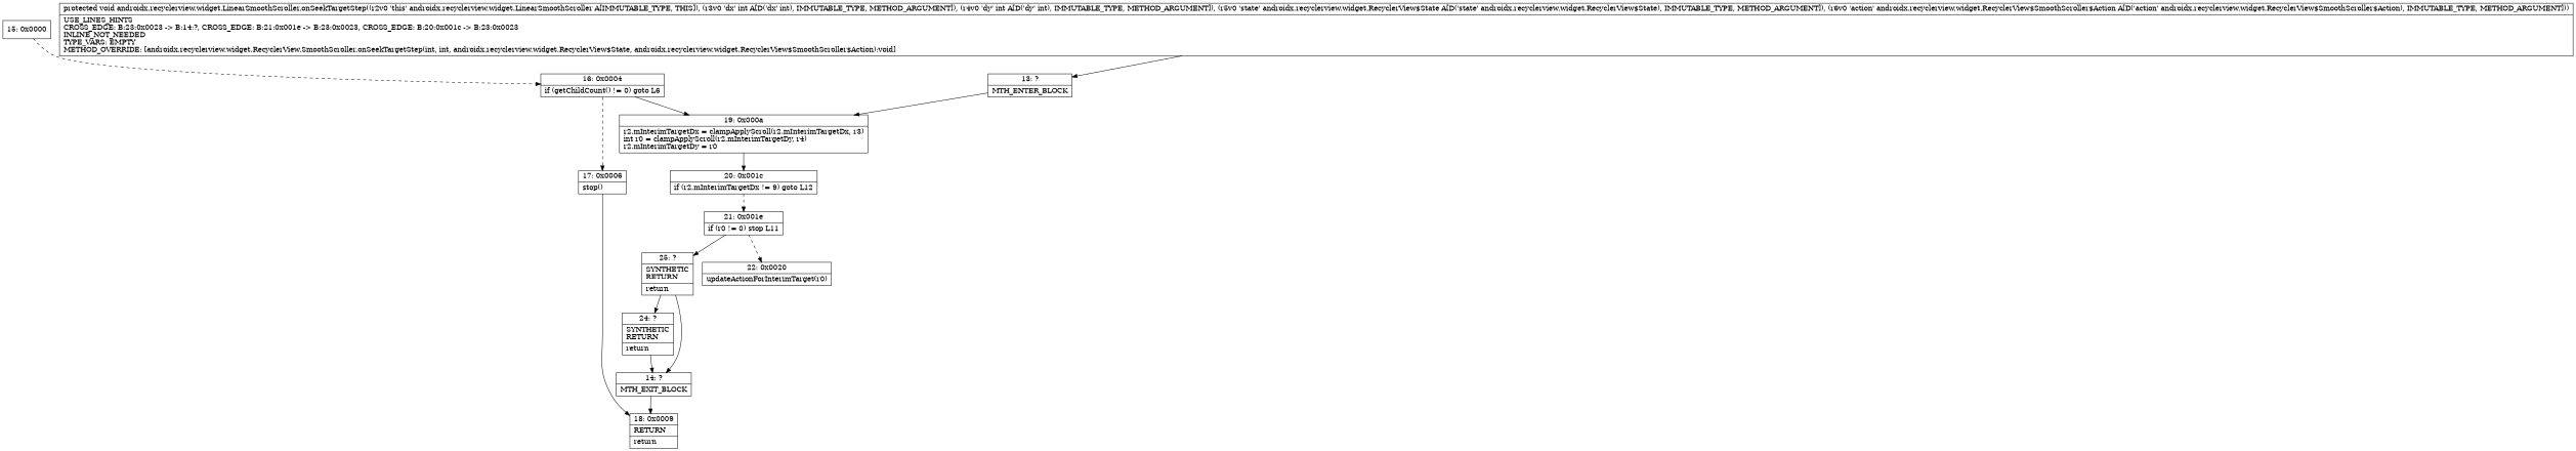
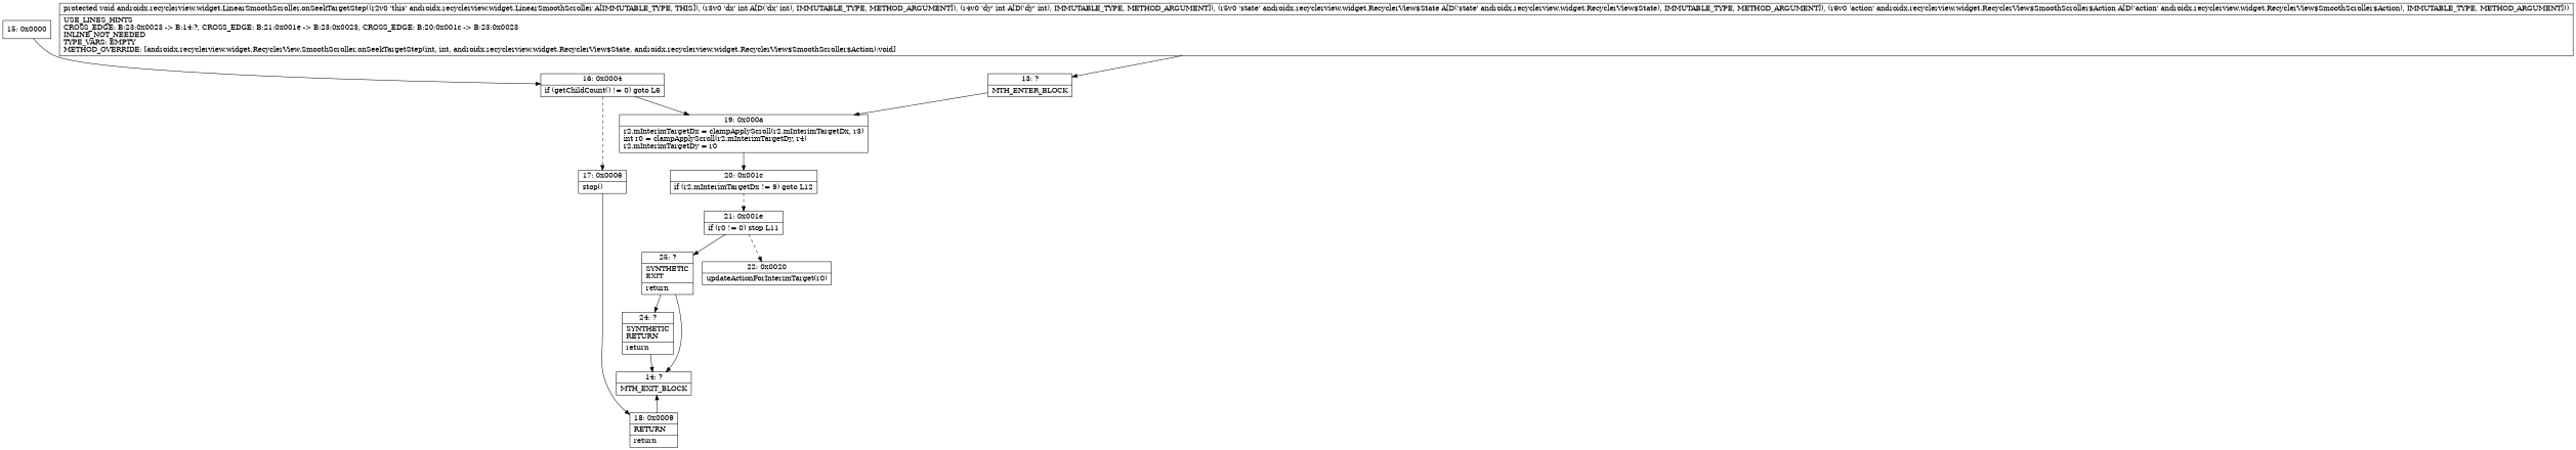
  digraph {
    node [shape=record]
    n1 [label="{13\:\ ?|MTH_ENTER_BLOCK\l}"]
    n2 [label="{19\:\ 0x000a|r2.mInterimTargetDx = clampApplyScroll(r2.mInterimTargetDx, r3)\lint r0 = clampApplyScroll(r2.mInterimTargetDy, r4)\lr2.mInterimTargetDy = r0\l}"]
    n3 [label="{15\:\ 0x0000}"]
    n4 [label="{16\:\ 0x0004|if (getChildCount() != 0) goto L6\l}"]
    n5 [label="{17\:\ 0x0006|stop()\l}"]
    n6 [label="{18\:\ 0x0009|RETURN\l|return\l}"]
    n7 [label="{20\:\ 0x001c|if (r2.mInterimTargetDx != 9) goto L12\l}"]
    n8 [label="{14\:\ ?|MTH_EXIT_BLOCK\l}"]
    n9 [label="{21\:\ 0x001e|if (r0 != 0) stop L11\l}"]
    n10 [label="{22\:\ 0x0020|updateActionForInterimTarget(r0)\l}"]
-   n11 [label="{25\:\ ?|SYNTHETIC\lRETURN\l|return\l}"]
+   n11 [label="{25\:\ ?|SYNTHETIC\lEXIT\l|return\l}"]
    n12 [label="{24\:\ ?|SYNTHETIC\lRETURN\l|return\l}"]
    n13 [label="{protected void androidx.recyclerview.widget.LinearSmoothScroller.onSeekTargetStep((r2v0 'this' androidx.recyclerview.widget.LinearSmoothScroller A[IMMUTABLE_TYPE, THIS]), (r3v0 'dx' int A[D('dx' int), IMMUTABLE_TYPE, METHOD_ARGUMENT]), (r4v0 'dy' int A[D('dy' int), IMMUTABLE_TYPE, METHOD_ARGUMENT]), (r5v0 'state' androidx.recyclerview.widget.RecyclerView$State A[D('state' androidx.recyclerview.widget.RecyclerView$State), IMMUTABLE_TYPE, METHOD_ARGUMENT]), (r6v0 'action' androidx.recyclerview.widget.RecyclerView$SmoothScroller$Action A[D('action' androidx.recyclerview.widget.RecyclerView$SmoothScroller$Action), IMMUTABLE_TYPE, METHOD_ARGUMENT]))  | USE_LINES_HINTS\lCROSS_EDGE: B:23:0x0023 \-\> B:14:?, CROSS_EDGE: B:21:0x001e \-\> B:23:0x0023, CROSS_EDGE: B:20:0x001c \-\> B:23:0x0023\lINLINE_NOT_NEEDED\lTYPE_VARS: EMPTY\lMETHOD_OVERRIDE: [androidx.recyclerview.widget.RecyclerView.SmoothScroller.onSeekTargetStep(int, int, androidx.recyclerview.widget.RecyclerView$State, androidx.recyclerview.widget.RecyclerView$SmoothScroller$Action):void]\l}"]
    n1 -> n2
    n2 -> n7
-   n3 -> n4 [style=dashed]
+   n3 -> n4
    n4 -> n2
    n4 -> n5 [style=dashed]
    n5 -> n6
-   n8 -> n6
+   n6 -> n8
    n7 -> n9 [style=dashed]
    n9 -> n10 [style=dashed]
    n9 -> n11
    n11 -> n8
    n11 -> n12
    n12 -> n8
    n13 -> n1
  }
